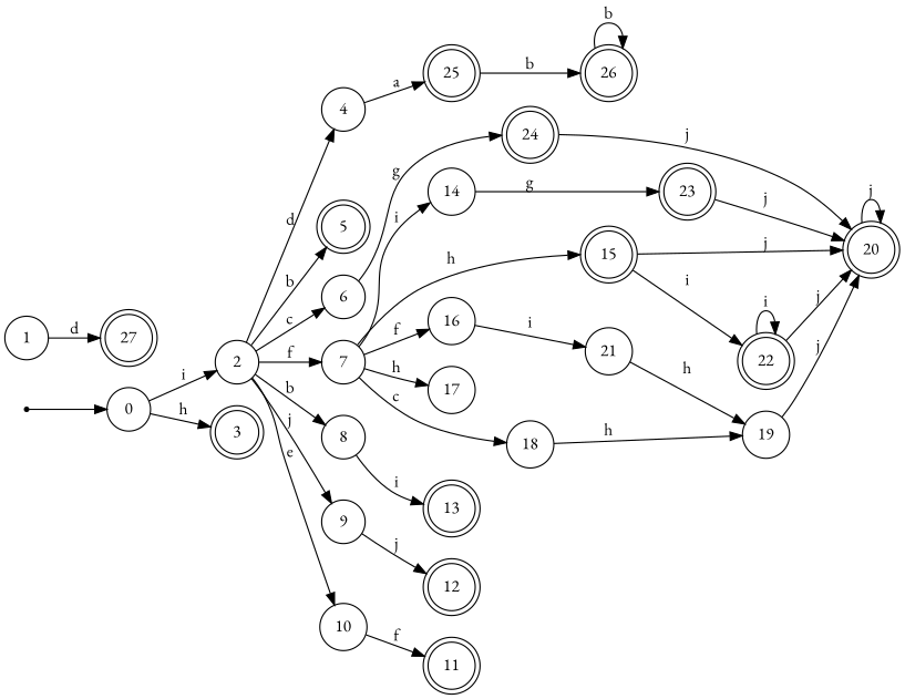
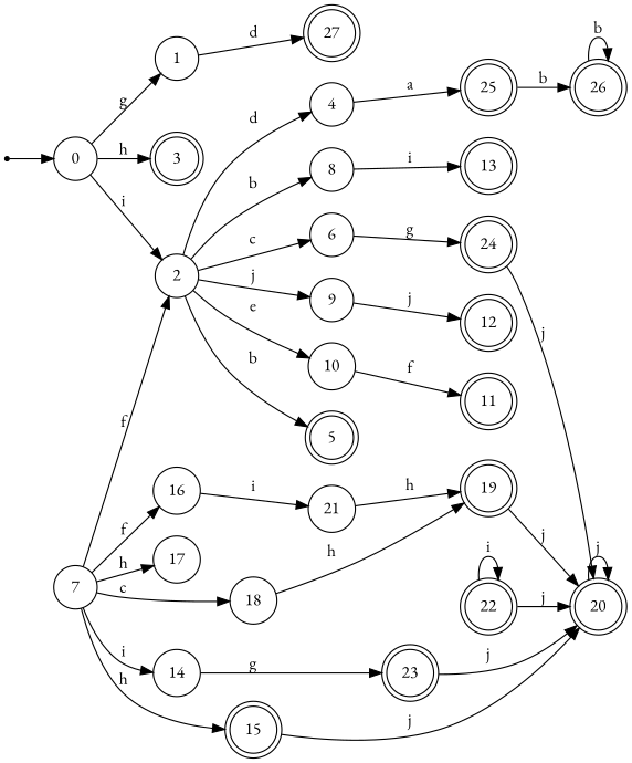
  digraph {
    fontname="EB Garamond"
    rankdir=LR
    node [fontname="EB Garamond" shape=circle]
    edge [fontname="EB Garamond"]
    dummy0 [shape=point]
    0
    1
    2
    3 [shape=doublecircle]
    27 [shape=doublecircle]
    4
    5 [shape=doublecircle]
    6
    7
    8
    9
    10
    25 [shape=doublecircle]
    24 [shape=doublecircle]
    14
    15 [shape=doublecircle]
    16
    17
    18
    13 [shape=doublecircle]
    12 [shape=doublecircle]
    11 [shape=doublecircle]
    26 [shape=doublecircle]
    20 [shape=doublecircle]
    23 [shape=doublecircle]
    22 [shape=doublecircle]
    21
-   19
+   19 [shape=doublecircle]
    dummy0 -> 0
+   0 -> 1 [label=g]
    0 -> 2 [label=i]
    0 -> 3 [label=h]
    1 -> 27 [label=d]
    2 -> 4 [label=d]
    2 -> 5 [label=b]
    2 -> 6 [label=c]
-   2 -> 7 [label=f]
+   7 -> 2 [label=f]
    2 -> 8 [label=b]
    2 -> 9 [label=j]
    2 -> 10 [label=e]
    4 -> 25 [label=a]
    6 -> 24 [label=g]
    7 -> 14 [label=i]
    7 -> 15 [label=h]
    7 -> 16 [label=f]
    7 -> 17 [label=h]
    7 -> 18 [label=c]
    8 -> 13 [label=i]
    9 -> 12 [label=j]
    10 -> 11 [label=f]
    25 -> 26 [label=b]
    24 -> 20 [label=j]
    14 -> 23 [label=g]
    15 -> 20 [label=j]
-   15 -> 22 [label=i]
    16 -> 21 [label=i]
    18 -> 19 [label=h]
    26 -> 26 [label=b]
    20 -> 20 [label=j]
    23 -> 20 [label=j]
    22 -> 20 [label=j]
    22 -> 22 [label=i]
    21 -> 19 [label=h]
    19 -> 20 [label=j]
  }
